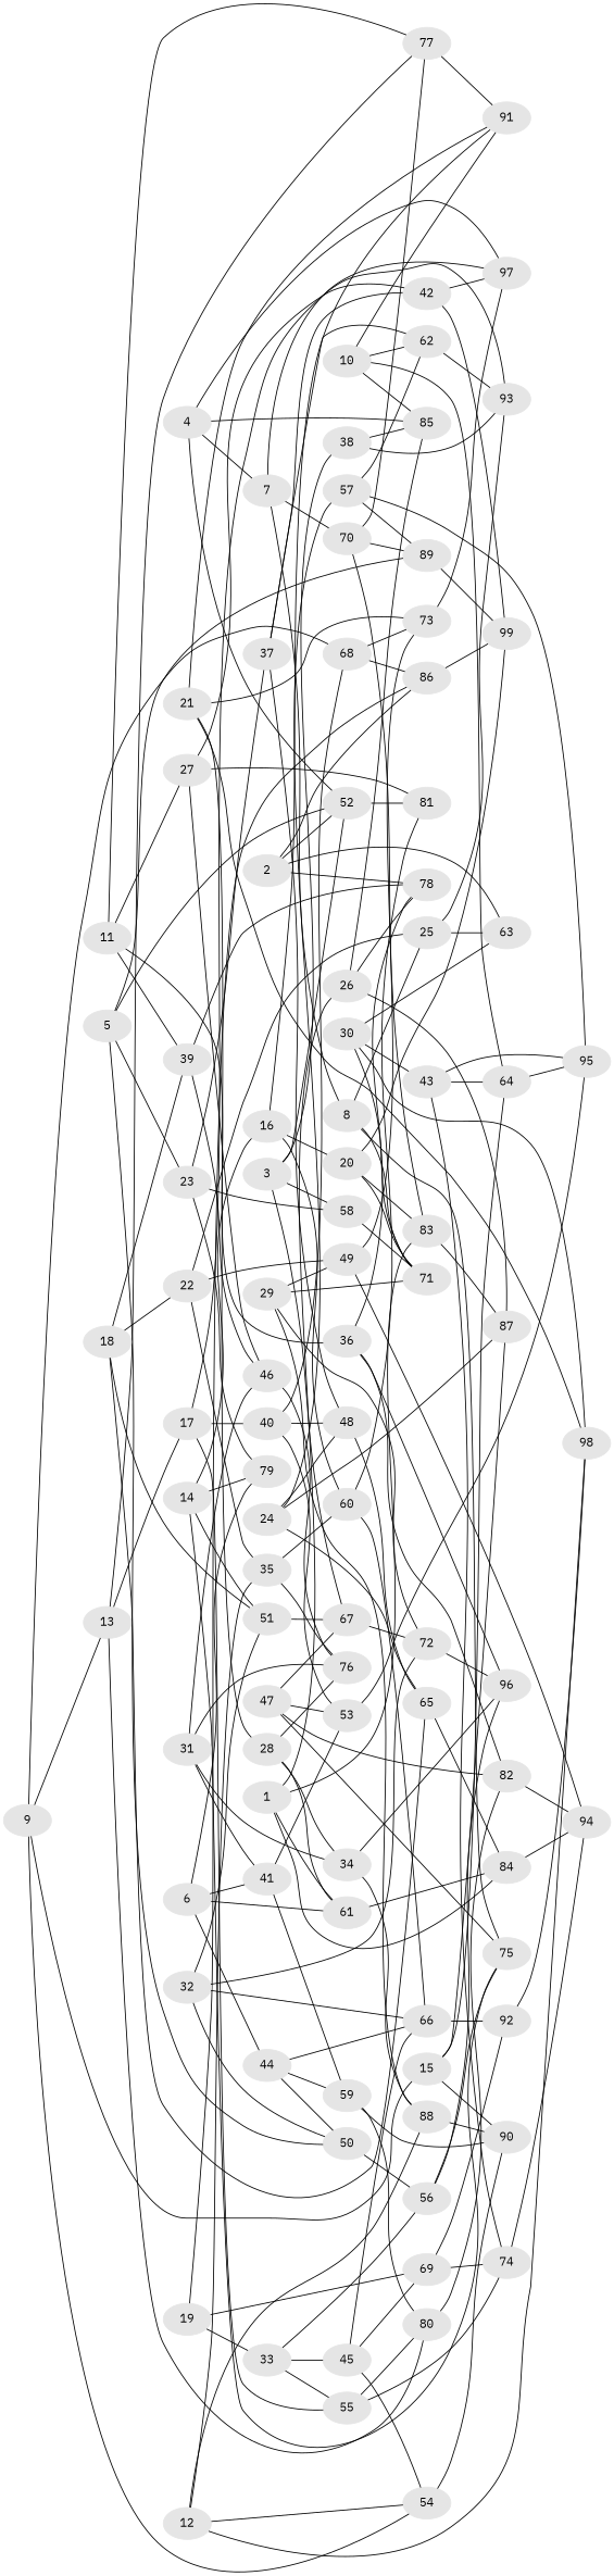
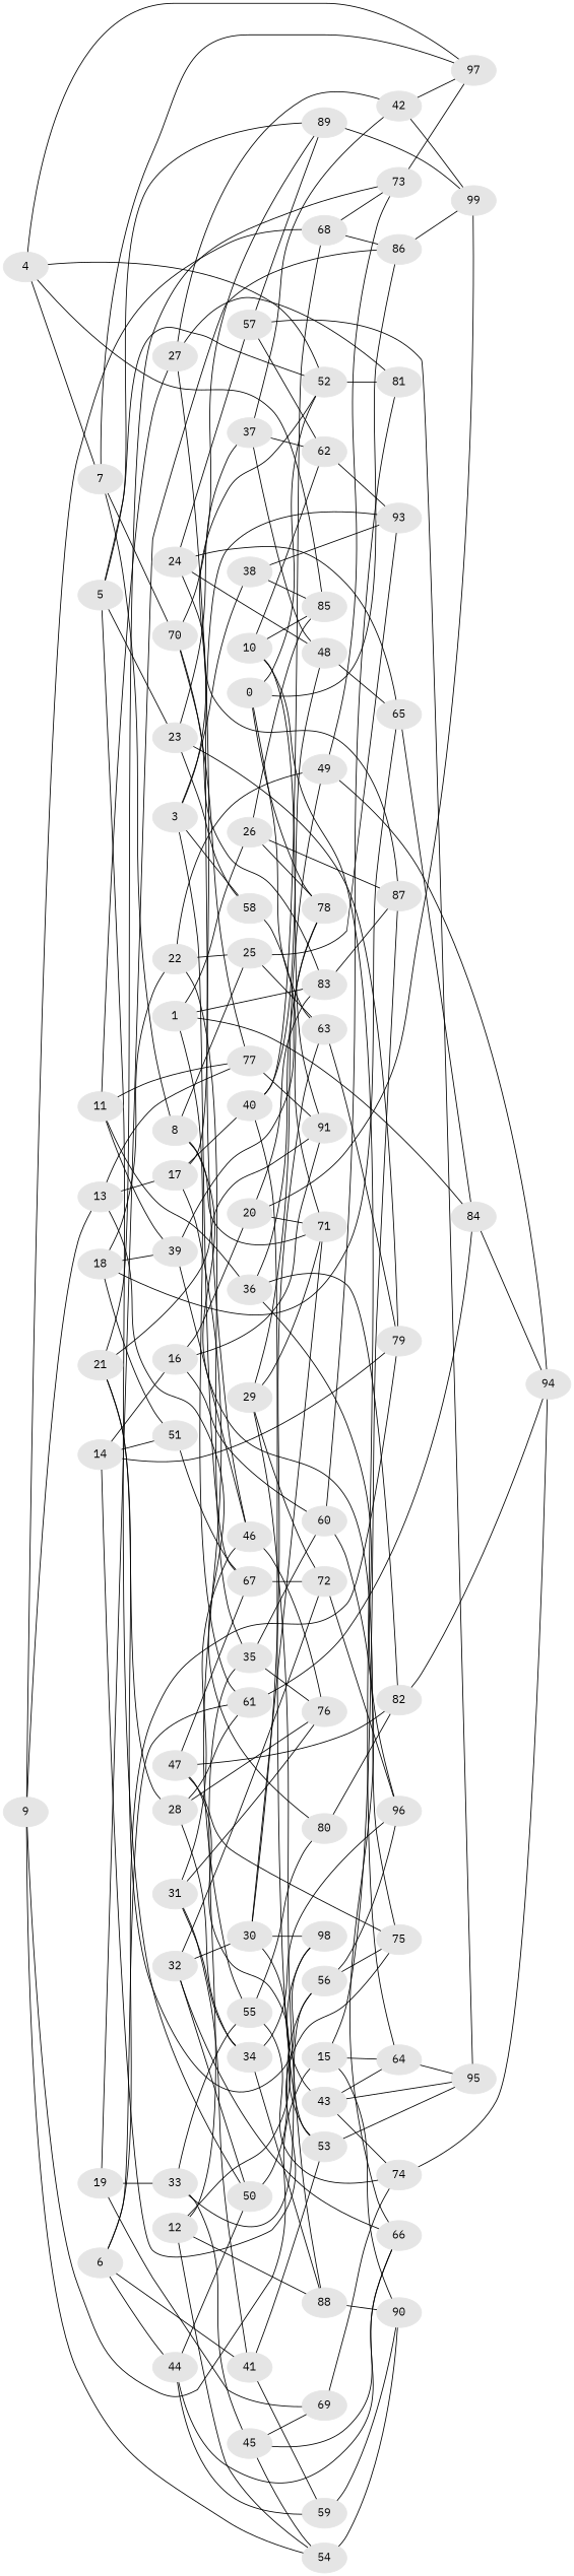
  graph {
    fontname="IBM Plex Mono"
    rankdir=LR
    node [color=gray90 fontname="IBM Plex Mono" style=filled]
    edge [fontname="IBM Plex Mono"]
    1
    26
    61
    83
    84
    78
    85
    87
    94
-   2
+   2 [label=0]
    52
    63
    86
    81
    79
    99
    3
    38
    58
    67
    93
    71
    72
    4
    7
    97
    8
    70
    5
    23
    50
    89
    37
    56
    6
    41
    44
    53
    59
    66
    25
    75
    77
    9
    13
    15
    54
    68
    17
    80
    64
    90
    73
    10
    62
    91
    95
    11
    27
    36
    39
    42
    46
    96
    82
    12
    35
    88
    98
    60
    76
    40
    55
    14
    16
    51
    20
    48
    74
    18
    22
    65
    49
    19
    33
    69
    45
-   92
    21
    28
    34
    24
    57
    29
    30
    43
    31
    32
    47
    1 -- 26
    1 -- 61
    1 -- 83
    1 -- 84
    26 -- 78
    26 -- 85
    26 -- 87
    61 -- 84
    83 -- 87
    84 -- 94
    2 -- 78
    2 -- 52
    2 -- 63
    2 -- 86
    52 -- 81
+   63 -- 79
    86 -- 99
    3 -- 52
    3 -- 38
    3 -- 58
    3 -- 67
    38 -- 85
    38 -- 93
    58 -- 71
    67 -- 72
    72 -- 96
    4 -- 85
    4 -- 52
    4 -- 7
    4 -- 97
    7 -- 97
    7 -- 8
    7 -- 70
    8 -- 71
    8 -- 25
    8 -- 75
    70 -- 83
    70 -- 89
    70 -- 77
    5 -- 52
    5 -- 23
    5 -- 50
    5 -- 89
    23 -- 79
    23 -- 58
    23 -- 37
    50 -- 56
    89 -- 99
    37 -- 62
    37 -- 42
    37 -- 48
    56 -- 75
    56 -- 96
    6 -- 61
    6 -- 79
    6 -- 41
    6 -- 44
    41 -- 53
    41 -- 59
    44 -- 50
    44 -- 59
    44 -- 66
    53 -- 95
-   59 -- 80
    59 -- 90
-   66 -- 92
    25 -- 63
    25 -- 93
    77 -- 91
    9 -- 13
    9 -- 15
    9 -- 54
    9 -- 68
    13 -- 77
    13 -- 17
    13 -- 80
    15 -- 87
    15 -- 64
    15 -- 90
    54 -- 90
    68 -- 86
    68 -- 73
    17 -- 93
    17 -- 40
    17 -- 55
    80 -- 82
    64 -- 95
    73 -- 97
    10 -- 85
    10 -- 64
    10 -- 62
    10 -- 91
    62 -- 93
    11 -- 77
    11 -- 27
    11 -- 36
    11 -- 39
    27 -- 81
    27 -- 42
    27 -- 46
    36 -- 78
    36 -- 96
    36 -- 82
    39 -- 78
    39 -- 46
    42 -- 99
    42 -- 97
    46 -- 76
    82 -- 94
    12 -- 54
    12 -- 35
    12 -- 88
    12 -- 98
    35 -- 60
    35 -- 76
    88 -- 90
    60 -- 81
    60 -- 66
    40 -- 53
    40 -- 68
    40 -- 48
    55 -- 80
    55 -- 74
    14 -- 79
    14 -- 75
    14 -- 16
    14 -- 51
    16 -- 91
    16 -- 60
    16 -- 20
    51 -- 67
    20 -- 83
    20 -- 99
    20 -- 71
    48 -- 65
    74 -- 94
    18 -- 39
    18 -- 51
    18 -- 22
    18 -- 65
    22 -- 25
    22 -- 35
    22 -- 49
    65 -- 84
    49 -- 94
    49 -- 73
    19 -- 86
    19 -- 33
    19 -- 69
    33 -- 56
    33 -- 55
    33 -- 45
    69 -- 74
-   69 -- 92
    45 -- 66
    45 -- 54
    45 -- 69
-   92 -- 98
    21 -- 73
    21 -- 91
    21 -- 98
    21 -- 28
    28 -- 61
    28 -- 76
    28 -- 34
    34 -- 96
    34 -- 88
    24 -- 87
    24 -- 48
    24 -- 65
    24 -- 57
    57 -- 89
    57 -- 62
    57 -- 95
    29 -- 71
    29 -- 72
    29 -- 88
    29 -- 49
    30 -- 63
    30 -- 71
    30 -- 98
    30 -- 43
    43 -- 64
    43 -- 95
    43 -- 74
    31 -- 41
    31 -- 46
    31 -- 76
    31 -- 34
    32 -- 72
    32 -- 50
    32 -- 66
-   32 -- 51
+   32 -- 30
    47 -- 67
    47 -- 53
    47 -- 75
    47 -- 82
  }
